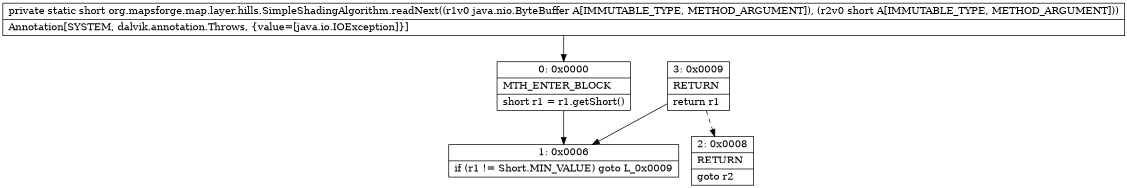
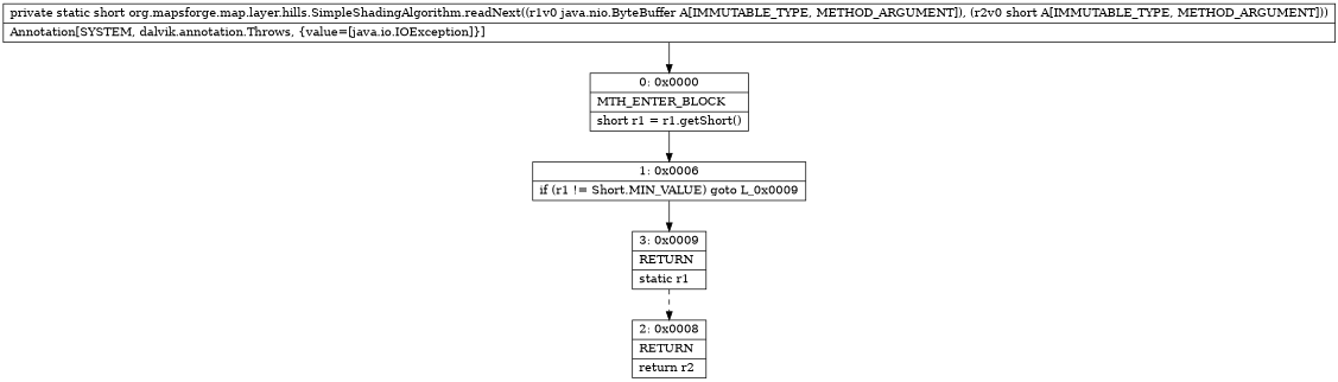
  digraph {
    node [shape=record]
    n1 [label="{0\:\ 0x0000|MTH_ENTER_BLOCK\l|short r1 = r1.getShort()\l}"]
    n2 [label="{1\:\ 0x0006|if (r1 != Short.MIN_VALUE) goto L_0x0009\l}"]
-   n3 [label="{3\:\ 0x0009|RETURN\l|return r1\l}"]
-   n4 [label="{2\:\ 0x0008|RETURN\l|goto r2\l}"]
+   n3 [label="{3\:\ 0x0009|RETURN\l|static r1\l}"]
+   n4 [label="{2\:\ 0x0008|RETURN\l|return r2\l}"]
    n5 [label="{private static short org.mapsforge.map.layer.hills.SimpleShadingAlgorithm.readNext((r1v0 java.nio.ByteBuffer A[IMMUTABLE_TYPE, METHOD_ARGUMENT]), (r2v0 short A[IMMUTABLE_TYPE, METHOD_ARGUMENT]))  | Annotation[SYSTEM, dalvik.annotation.Throws, \{value=[java.io.IOException]\}]\l}"]
    n1 -> n2
-   n3 -> n2
+   n2 -> n3
    n3 -> n4 [style=dashed]
    n5 -> n1
  }
